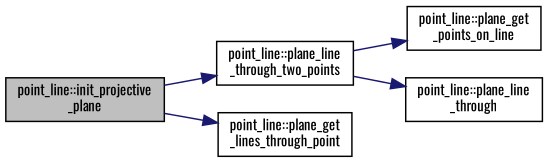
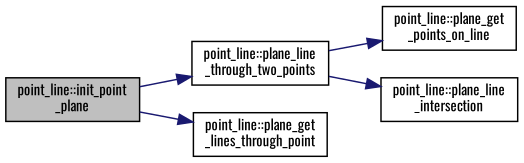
  digraph {
    fontname=Oswald
    rankdir=LR
    node [color=black fillcolor=white fontname=Oswald fontsize=10 shape=record style=filled]
    edge [color=midnightblue fontname=Oswald fontsize=10 labelfontname=Helvetica labelfontsize=10 style=solid]
-   n1 [fillcolor=grey75 fontcolor=black height=0.2 label="point_line::init_projective\l_plane" width=0.4]
+   n1 [fillcolor=grey75 fontcolor=black height=0.2 label="point_line::init_point\l_plane" width=0.4]
    n2 [height=0.2 label="point_line::plane_line\l_through_two_points" width=0.4]
    n3 [height=0.2 label="point_line::plane_get\l_lines_through_point" width=0.4]
    n4 [height=0.2 label="point_line::plane_get\l_points_on_line" width=0.4]
-   n5 [height=0.2 label="point_line::plane_line\l_through" width=0.4]
+   n5 [height=0.2 label="point_line::plane_line\l_intersection" width=0.4]
    n1 -> n2
    n1 -> n3
    n2 -> n4
    n2 -> n5
  }
